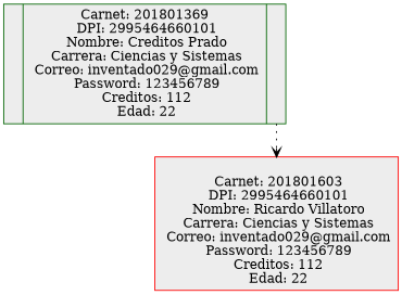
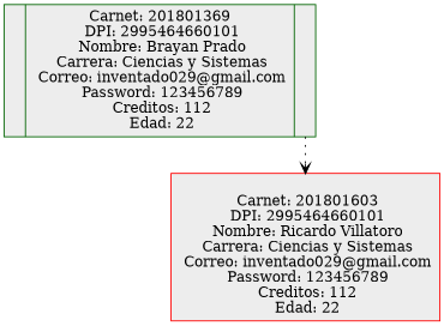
  digraph {
    rankdir=TB
    node [fillcolor=gray93 shape=record style=filled]
-   n1 [color=darkgreen label="<C0>| Carnet: 201801369\n DPI: 2995464660101\n Nombre: Creditos Prado\n Carrera: Ciencias y Sistemas\n Correo: inventado029@gmail.com\n Password: 123456789\n Creditos: 112\n Edad: 22|<C1>"]
+   n1 [color=darkgreen label="<C0>| Carnet: 201801369\n DPI: 2995464660101\n Nombre: Brayan Prado\n Carrera: Ciencias y Sistemas\n Correo: inventado029@gmail.com\n Password: 123456789\n Creditos: 112\n Edad: 22|<C1>"]
    n2 [color=red label="\n Carnet: 201801603\n DPI: 2995464660101\n Nombre: Ricardo Villatoro\n Carrera: Ciencias y Sistemas\n Correo: inventado029@gmail.com\n Password: 123456789\n Creditos: 112\n Edad: 22"]
    n1 -> n2 [tailport=C1 style=dotted arrowhead=vee]
  }
